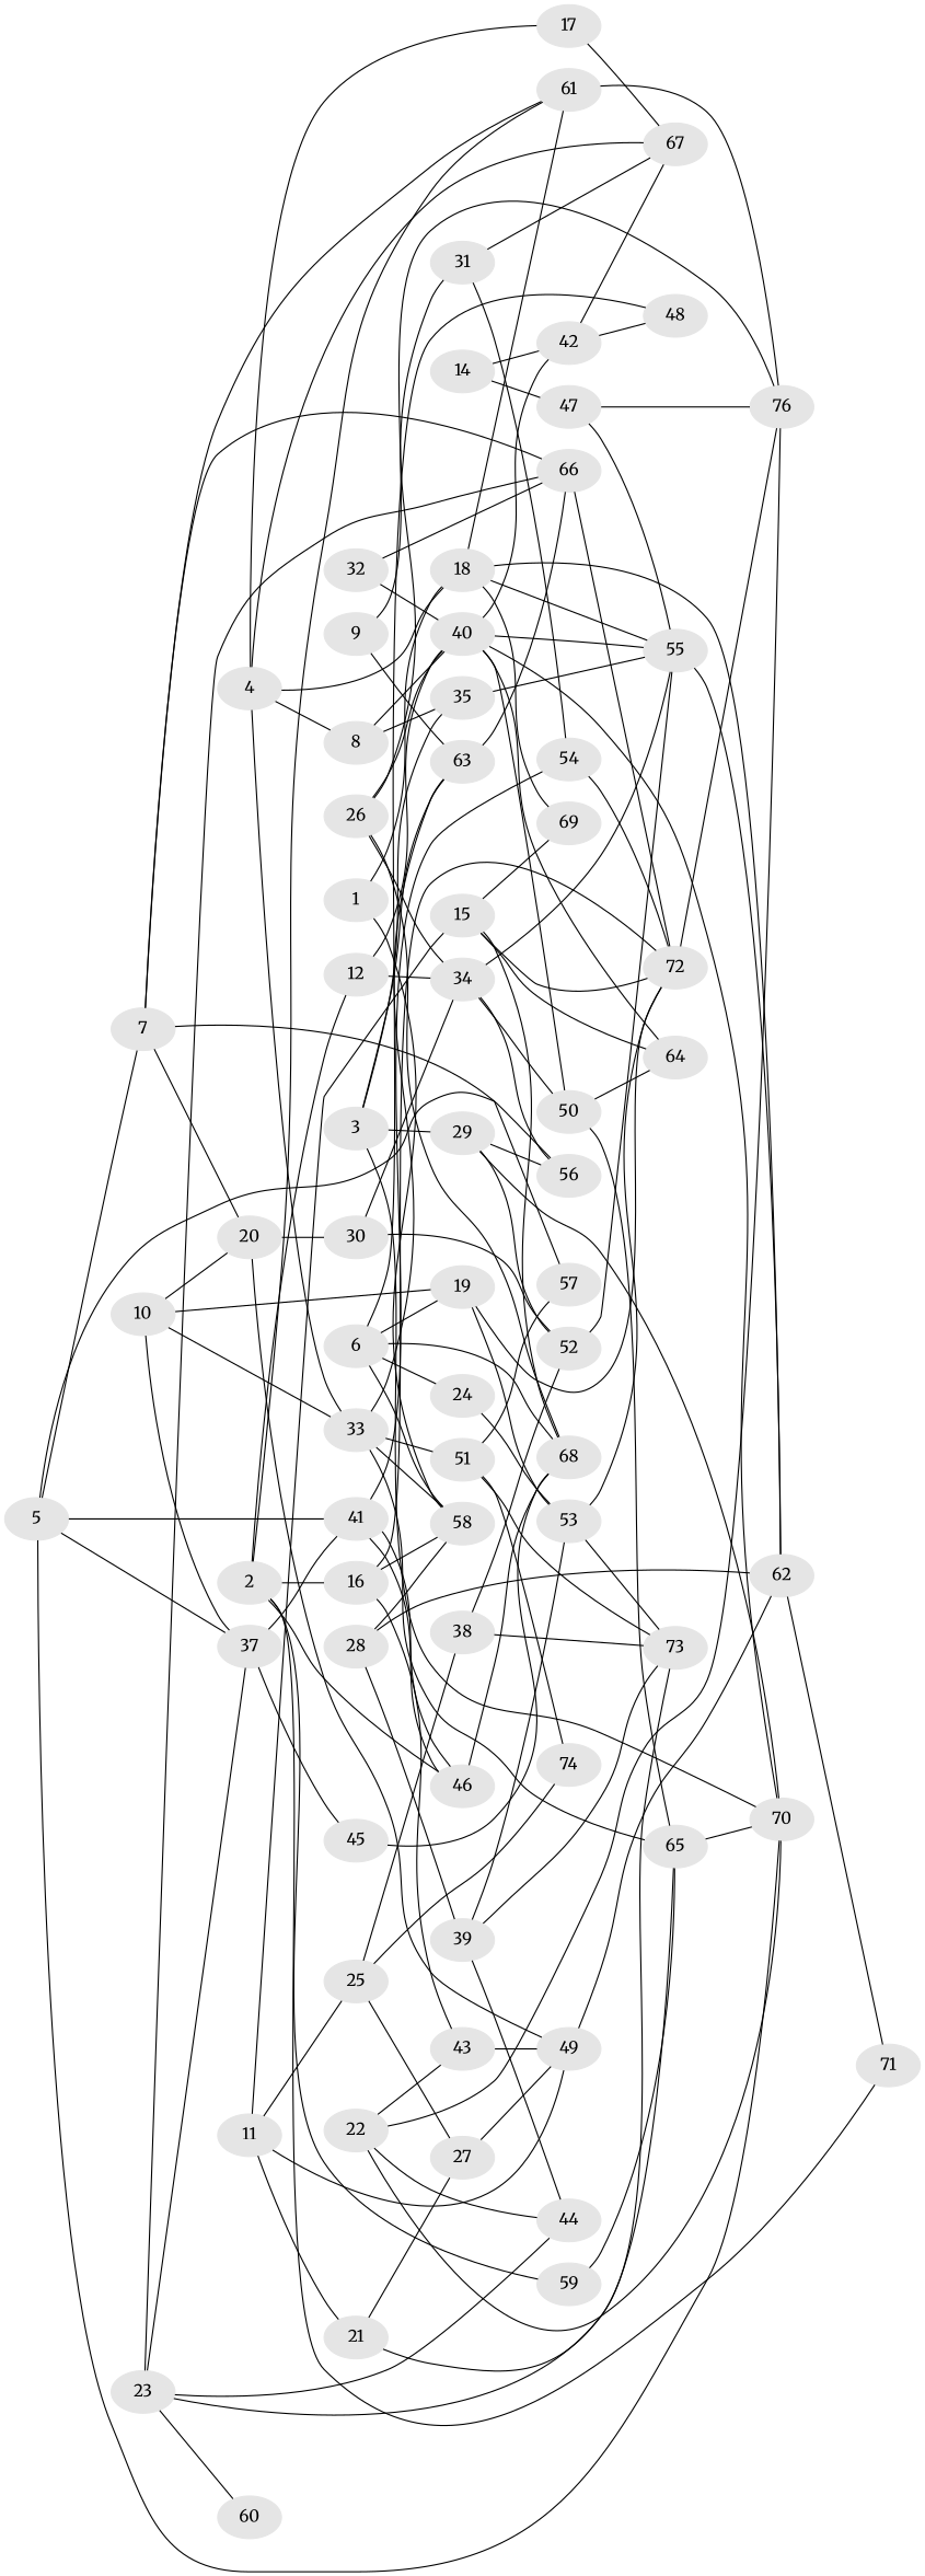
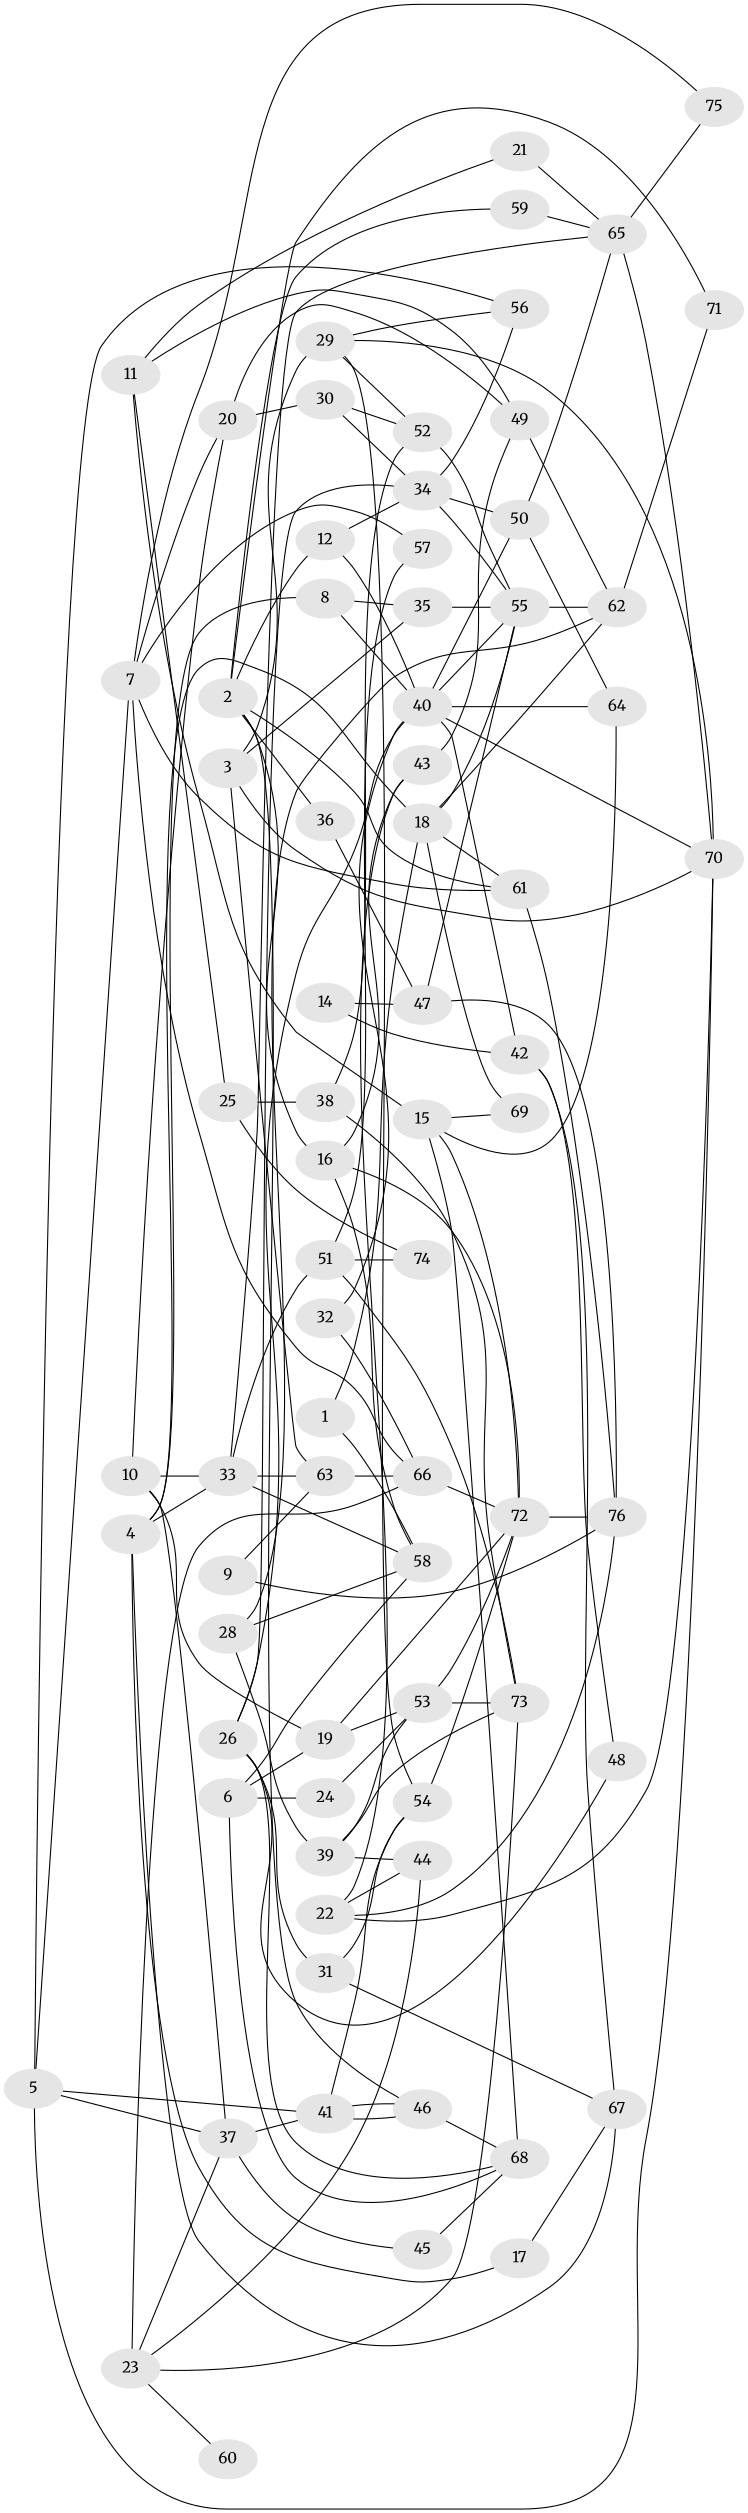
  graph {
    fontname=Merriweather
    rankdir=LR
    node [color=gray90 fontname=Merriweather style=filled]
    edge [fontname=Merriweather]
    1
    18
    58
    61
    69
    55
    62
    2
    12
    16
+   36
    46
    59
    71
    40
    34
    72
    43
    47
    68
    65
    76
    3
    29
    35
    63
    70
    56
    52
    54
    66
    4
    8
    17
    33
    67
    51
    5
    7
    37
    41
    20
    57
+   75
    45
    6
    19
    24
    48
    53
    49
    30
    42
    64
    50
    9
    10
    11
    15
    21
    25
-   27
    38
    74
    73
    14
    22
    44
    23
    60
    26
    31
    28
    39
    32
    1 -- 18
    1 -- 58
    18 -- 61
    18 -- 69
    18 -- 55
    18 -- 62
    61 -- 76
    55 -- 62
    62 -- 71
    2 -- 61
    2 -- 12
    2 -- 16
+   2 -- 36
    2 -- 46
    2 -- 59
    2 -- 71
    12 -- 40
    12 -- 34
    16 -- 58
    16 -- 72
    16 -- 43
+   36 -- 47
    46 -- 68
    59 -- 65
    40 -- 55
    40 -- 70
    40 -- 42
    40 -- 64
    40 -- 50
    34 -- 55
    34 -- 56
    34 -- 50
    72 -- 76
    43 -- 49
    47 -- 55
    47 -- 76
    65 -- 70
+   65 -- 75
    3 -- 29
    3 -- 35
    3 -- 63
    3 -- 70
    29 -- 70
    29 -- 56
    29 -- 52
+   29 -- 54
    35 -- 55
    63 -- 66
    52 -- 55
    54 -- 72
    66 -- 72
    4 -- 18
    4 -- 8
    4 -- 17
    4 -- 33
    4 -- 67
    8 -- 40
    8 -- 35
    17 -- 67
    33 -- 58
    33 -- 65
    33 -- 63
    33 -- 51
    51 -- 57
    51 -- 74
    51 -- 73
    5 -- 70
    5 -- 56
    5 -- 7
    5 -- 37
    5 -- 41
    7 -- 61
    7 -- 66
    7 -- 20
    7 -- 57
+   7 -- 75
    37 -- 41
    37 -- 45
    41 -- 46
    41 -- 46
    41 -- 54
    20 -- 49
    20 -- 30
    45 -- 68
    6 -- 58
    6 -- 68
    6 -- 19
    6 -- 24
-   6 -- 48
+   26 -- 48
    19 -- 72
    19 -- 53
    24 -- 53
    53 -- 72
    53 -- 73
    49 -- 62
    30 -- 34
    30 -- 52
    42 -- 67
    42 -- 48
    50 -- 65
    50 -- 64
    9 -- 76
    9 -- 63
    10 -- 33
    10 -- 37
    10 -- 20
    10 -- 19
    11 -- 49
    11 -- 15
    11 -- 21
    11 -- 25
    15 -- 69
    15 -- 72
    15 -- 68
    15 -- 64
    21 -- 65
-   21 -- 27
-   25 -- 27
    25 -- 38
    25 -- 74
-   27 -- 49
    38 -- 52
    38 -- 73
    14 -- 47
    14 -- 42
    22 -- 43
    22 -- 76
    22 -- 70
    22 -- 44
    23 -- 66
    23 -- 37
    23 -- 73
    23 -- 44
    23 -- 60
    26 -- 40
    26 -- 34
    26 -- 68
    26 -- 31
    31 -- 54
    31 -- 67
    28 -- 58
    28 -- 62
    28 -- 39
    39 -- 53
    39 -- 73
    39 -- 44
    32 -- 40
    32 -- 66
  }
